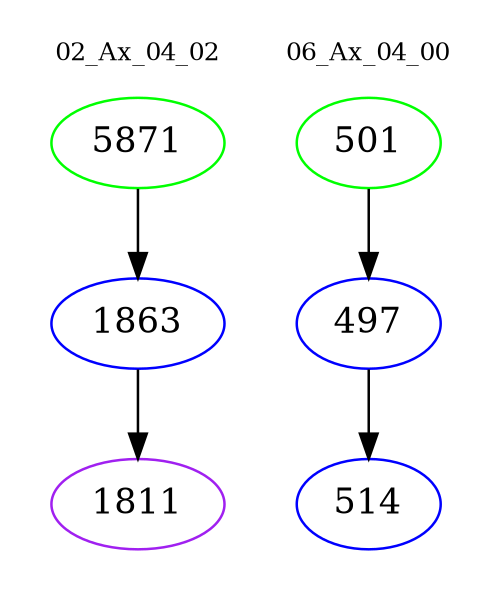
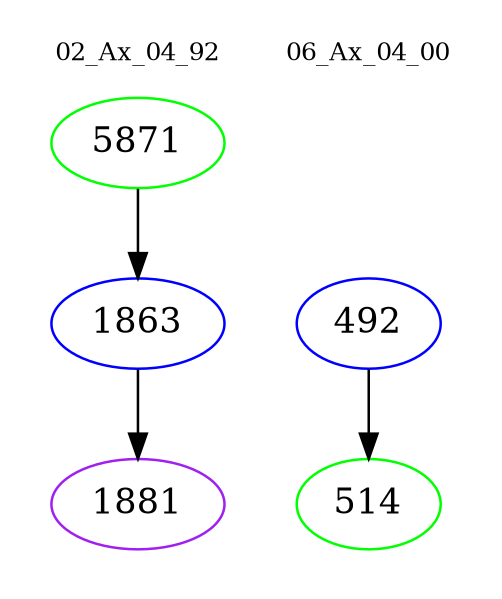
  digraph {
    node [color=blue]
    edge [color=black]
    n1 [color=green label=5871]
    n2 [label=1863]
-   n3 [color=purple label=1811]
-   n4 [color=green label=501]
-   n5 [label=497]
-   n6 [label=514]
+   n3 [color=purple label=1881]
+   n5 [label=492]
+   n6 [color=green label=514]
    subgraph cluster_1 {
      color=white
      fontsize=10
-     label="02_Ax_04_02"
+     label="02_Ax_04_92"
      n1
      n2
      n3
    }
    subgraph cluster_2 {
      color=white
      fontsize=10
      label="06_Ax_04_00"
-     n4
      n5
      n6
    }
    n1 -> n2
    n2 -> n3
-   n4 -> n5
    n5 -> n6
  }
